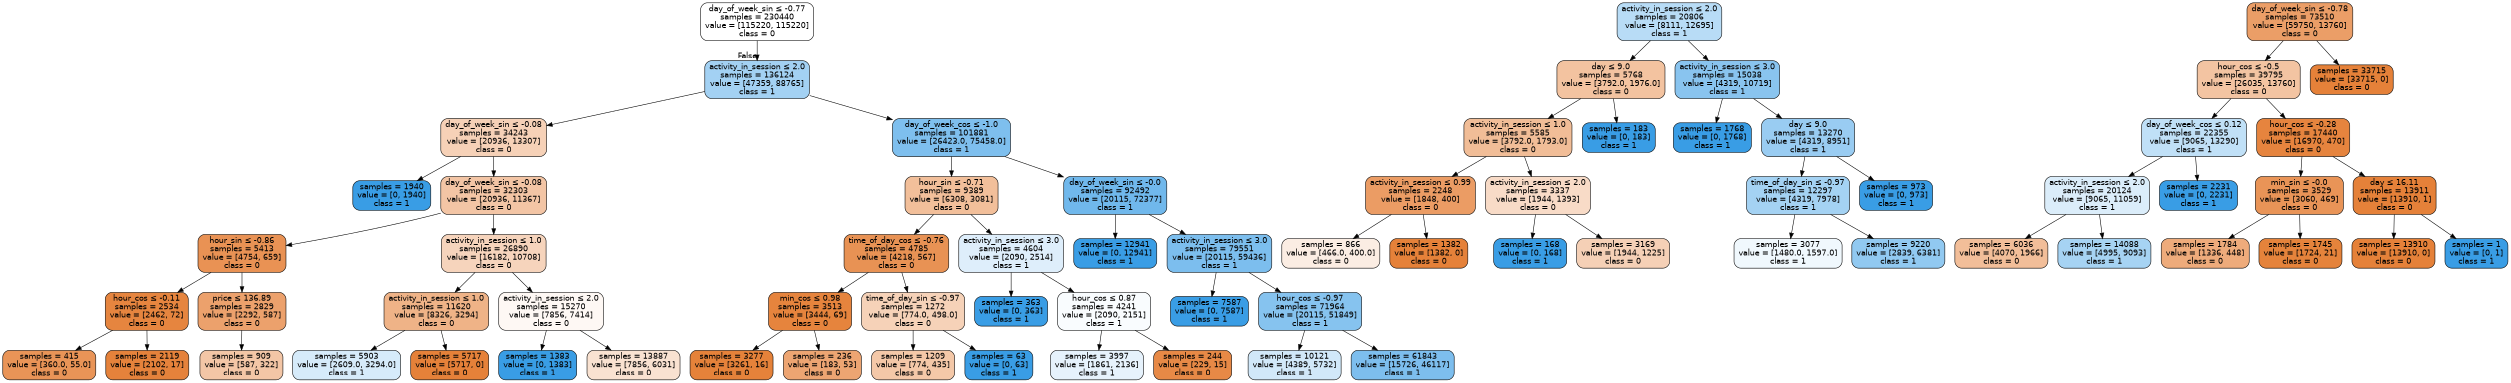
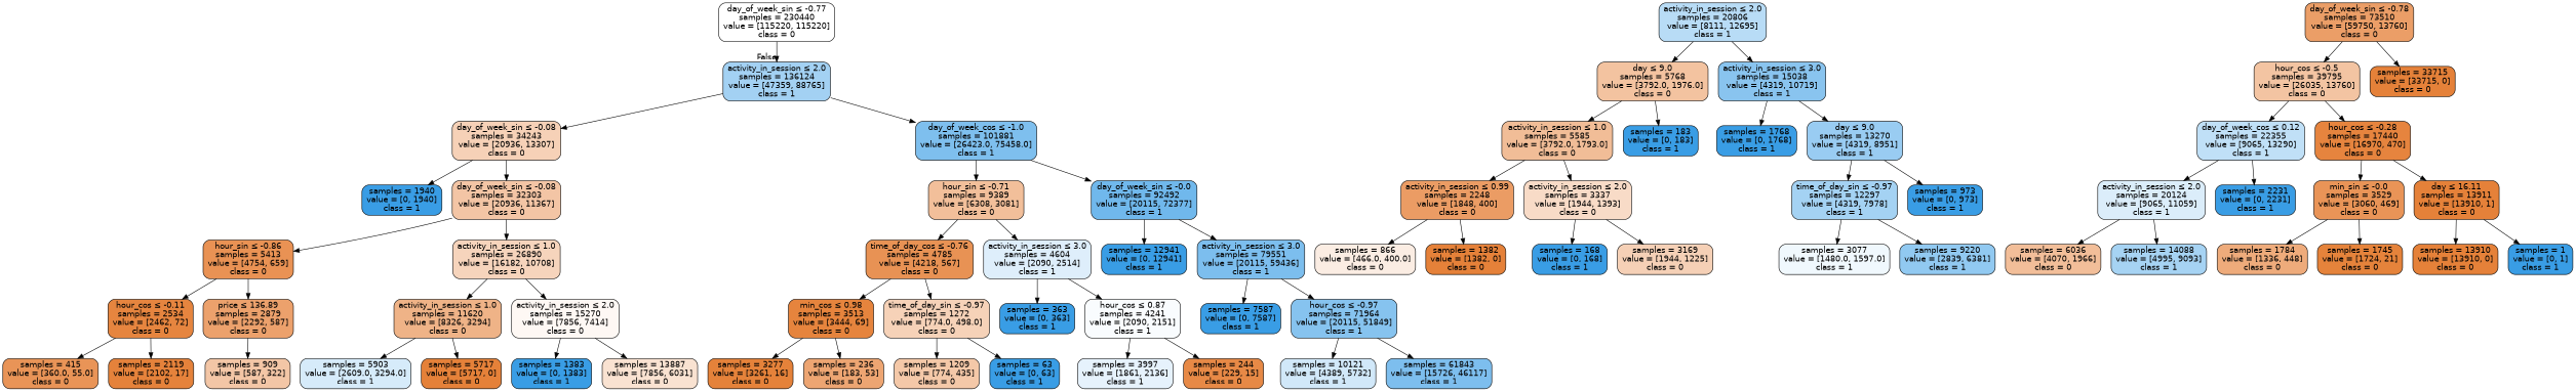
  digraph {
    node [color=black fillcolor="#399de5" fontname=helvetica shape=box style="filled, rounded"]
    edge [fontname=helvetica]
    n1 [fillcolor="#ffffff" label=<day_of_week_sin &le; -0.77<br/>samples = 230440<br/>value = [115220, 115220]<br/>class = 0>]
    n2 [fillcolor="#a3d1f3" label=<activity_in_session &le; 2.0<br/>samples = 136124<br/>value = [47359, 88765]<br/>class = 1>]
    n3 [fillcolor="#f6d1b7" label=<day_of_week_sin &le; -0.08<br/>samples = 34243<br/>value = [20936, 13307]<br/>class = 0>]
    n4 [fillcolor="#7ebfee" label=<day_of_week_cos &le; -1.0<br/>samples = 101881<br/>value = [26423.0, 75458.0]<br/>class = 1>]
    n5 [fillcolor="#b8dcf6" label=<activity_in_session &le; 2.0<br/>samples = 20806<br/>value = [8111, 12695]<br/>class = 1>]
    n6 [fillcolor="#f3c3a0" label=<day &le; 9.0<br/>samples = 5768<br/>value = [3792.0, 1976.0]<br/>class = 0>]
    n7 [fillcolor="#89c4ef" label=<activity_in_session &le; 3.0<br/>samples = 15038<br/>value = [4319, 10719]<br/>class = 1>]
    n8 [fillcolor="#eb9e67" label=<day_of_week_sin &le; -0.78<br/>samples = 73510<br/>value = [59750, 13760]<br/>class = 0>]
    n9 [fillcolor="#f3c4a2" label=<hour_cos &le; -0.5<br/>samples = 39795<br/>value = [26035, 13760]<br/>class = 0>]
    n10 [fillcolor="#e58139" label=<samples = 33715<br/>value = [33715, 0]<br/>class = 0>]
    n11 [fillcolor="#f1bd97" label=<activity_in_session &le; 1.0<br/>samples = 5585<br/>value = [3792.0, 1793.0]<br/>class = 0>]
    n12 [label=<samples = 183<br/>value = [0, 183]<br/>class = 1>]
    n13 [label=<samples = 1768<br/>value = [0, 1768]<br/>class = 1>]
    n14 [fillcolor="#99ccf2" label=<day &le; 9.0<br/>samples = 13270<br/>value = [4319, 8951]<br/>class = 1>]
    n15 [fillcolor="#eb9c64" label=<activity_in_session &le; 0.99<br/>samples = 2248<br/>value = [1848, 400]<br/>class = 0>]
    n16 [fillcolor="#f8dbc7" label=<activity_in_session &le; 2.0<br/>samples = 3337<br/>value = [1944, 1393]<br/>class = 0>]
    n17 [fillcolor="#fbede3" label=<samples = 866<br/>value = [466.0, 400.0]<br/>class = 0>]
    n18 [fillcolor="#e58139" label=<samples = 1382<br/>value = [1382, 0]<br/>class = 0>]
    n19 [label=<samples = 168<br/>value = [0, 168]<br/>class = 1>]
    n20 [fillcolor="#f5d0b6" label=<samples = 3169<br/>value = [1944, 1225]<br/>class = 0>]
    n21 [fillcolor="#a4d2f3" label=<time_of_day_sin &le; -0.97<br/>samples = 12297<br/>value = [4319, 7978]<br/>class = 1>]
    n22 [label=<samples = 973<br/>value = [0, 973]<br/>class = 1>]
    n23 [fillcolor="#f0f8fd" label=<samples = 3077<br/>value = [1480.0, 1597.0]<br/>class = 1>]
    n24 [fillcolor="#91c9f1" label=<samples = 9220<br/>value = [2839, 6381]<br/>class = 1>]
    n25 [fillcolor="#c0e0f7" label=<day_of_week_cos &le; 0.12<br/>samples = 22355<br/>value = [9065, 13290]<br/>class = 1>]
    n26 [fillcolor="#e6843e" label=<hour_cos &le; -0.28<br/>samples = 17440<br/>value = [16970, 470]<br/>class = 0>]
    n27 [fillcolor="#dbedfa" label=<activity_in_session &le; 2.0<br/>samples = 20124<br/>value = [9065, 11059]<br/>class = 1>]
    n28 [label=<samples = 2231<br/>value = [0, 2231]<br/>class = 1>]
    n29 [fillcolor="#e99457" label=<min_sin &le; -0.0<br/>samples = 3529<br/>value = [3060, 469]<br/>class = 0>]
    n30 [fillcolor="#e58139" label=<day &le; 16.11<br/>samples = 13911<br/>value = [13910, 1]<br/>class = 0>]
    n31 [fillcolor="#f2be99" label=<samples = 6036<br/>value = [4070, 1966]<br/>class = 0>]
    n32 [fillcolor="#a6d3f3" label=<samples = 14088<br/>value = [4995, 9093]<br/>class = 1>]
    n33 [fillcolor="#eeab7b" label=<samples = 1784<br/>value = [1336, 448]<br/>class = 0>]
    n34 [fillcolor="#e5833b" label=<samples = 1745<br/>value = [1724, 21]<br/>class = 0>]
    n35 [fillcolor="#e58139" label=<samples = 13910<br/>value = [13910, 0]<br/>class = 0>]
    n36 [label=<samples = 1<br/>value = [0, 1]<br/>class = 1>]
    n37 [label=<samples = 1940<br/>value = [0, 1940]<br/>class = 1>]
    n38 [fillcolor="#f3c5a5" label=<day_of_week_sin &le; -0.08<br/>samples = 32303<br/>value = [20936, 11367]<br/>class = 0>]
    n39 [fillcolor="#f2bf9a" label=<hour_sin &le; -0.71<br/>samples = 9389<br/>value = [6308, 3081]<br/>class = 0>]
    n40 [fillcolor="#70b8ec" label=<day_of_week_sin &le; -0.0<br/>samples = 92492<br/>value = [20115, 72377]<br/>class = 1>]
    n41 [fillcolor="#e99254" label=<hour_sin &le; -0.86<br/>samples = 5413<br/>value = [4754, 659]<br/>class = 0>]
    n42 [fillcolor="#f6d4bc" label=<activity_in_session &le; 1.0<br/>samples = 26890<br/>value = [16182, 10708]<br/>class = 0>]
    n43 [fillcolor="#e6853f" label=<hour_cos &le; -0.11<br/>samples = 2534<br/>value = [2462, 72]<br/>class = 0>]
-   n44 [fillcolor="#eca16c" label=<price &le; 136.89<br/>samples = 2829<br/>value = [2292, 587]<br/>class = 0>]
+   n44 [fillcolor="#eca16c" label=<price &le; 136.89<br/>samples = 2879<br/>value = [2292, 587]<br/>class = 0>]
    n45 [fillcolor="#efb387" label=<activity_in_session &le; 1.0<br/>samples = 11620<br/>value = [8326, 3294]<br/>class = 0>]
    n46 [fillcolor="#fef8f4" label=<activity_in_session &le; 2.0<br/>samples = 15270<br/>value = [7856, 7414]<br/>class = 0>]
    n47 [fillcolor="#e99457" label=<samples = 415<br/>value = [360.0, 55.0]<br/>class = 0>]
    n48 [fillcolor="#e5823b" label=<samples = 2119<br/>value = [2102, 17]<br/>class = 0>]
    n49 [fillcolor="#f3c6a6" label=<samples = 909<br/>value = [587, 322]<br/>class = 0>]
    n50 [fillcolor="#d6ebfa" label=<samples = 5903<br/>value = [2609.0, 3294.0]<br/>class = 1>]
    n51 [fillcolor="#e58139" label=<samples = 5717<br/>value = [5717, 0]<br/>class = 0>]
    n52 [label=<samples = 1383<br/>value = [0, 1383]<br/>class = 1>]
    n53 [fillcolor="#f9e2d1" label=<samples = 13887<br/>value = [7856, 6031]<br/>class = 0>]
    n54 [fillcolor="#e89254" label=<time_of_day_cos &le; -0.76<br/>samples = 4785<br/>value = [4218, 567]<br/>class = 0>]
    n55 [fillcolor="#deeefb" label=<activity_in_session &le; 3.0<br/>samples = 4604<br/>value = [2090, 2514]<br/>class = 1>]
    n56 [label=<samples = 12941<br/>value = [0, 12941]<br/>class = 1>]
    n57 [fillcolor="#7cbeee" label=<activity_in_session &le; 3.0<br/>samples = 79551<br/>value = [20115, 59436]<br/>class = 1>]
    n58 [fillcolor="#e6843d" label=<min_cos &le; 0.98<br/>samples = 3513<br/>value = [3444, 69]<br/>class = 0>]
    n59 [fillcolor="#f6d2b8" label=<time_of_day_sin &le; -0.97<br/>samples = 1272<br/>value = [774.0, 498.0]<br/>class = 0>]
    n60 [label=<samples = 363<br/>value = [0, 363]<br/>class = 1>]
    n61 [fillcolor="#f9fcfe" label=<hour_cos &le; 0.87<br/>samples = 4241<br/>value = [2090, 2151]<br/>class = 1>]
    n62 [fillcolor="#e5823a" label=<samples = 3277<br/>value = [3261, 16]<br/>class = 0>]
    n63 [fillcolor="#eda572" label=<samples = 236<br/>value = [183, 53]<br/>class = 0>]
    n64 [fillcolor="#f4c8a8" label=<samples = 1209<br/>value = [774, 435]<br/>class = 0>]
    n65 [label=<samples = 63<br/>value = [0, 63]<br/>class = 1>]
    n66 [fillcolor="#e6f2fc" label=<samples = 3997<br/>value = [1861, 2136]<br/>class = 1>]
    n67 [fillcolor="#e78946" label=<samples = 244<br/>value = [229, 15]<br/>class = 0>]
    n68 [label=<samples = 7587<br/>value = [0, 7587]<br/>class = 1>]
    n69 [fillcolor="#86c3ef" label=<hour_cos &le; -0.97<br/>samples = 71964<br/>value = [20115, 51849]<br/>class = 1>]
    n70 [fillcolor="#d1e8f9" label=<samples = 10121<br/>value = [4389, 5732]<br/>class = 1>]
    n71 [fillcolor="#7dbeee" label=<samples = 61843<br/>value = [15726, 46117]<br/>class = 1>]
    n1 -> n2 [headlabel=False labelangle=-45 labeldistance=2.5]
    n2 -> n3
    n2 -> n4
    n3 -> n37
    n3 -> n38
    n4 -> n39
    n4 -> n40
    n5 -> n6
    n5 -> n7
    n6 -> n11
    n6 -> n12
    n7 -> n13
    n7 -> n14
    n8 -> n9
    n8 -> n10
    n9 -> n25
    n9 -> n26
    n11 -> n15
    n11 -> n16
    n14 -> n21
    n14 -> n22
    n15 -> n17
    n15 -> n18
    n16 -> n19
    n16 -> n20
    n21 -> n23
    n21 -> n24
    n25 -> n27
    n25 -> n28
    n26 -> n29
    n26 -> n30
    n27 -> n31
    n27 -> n32
    n29 -> n33
    n29 -> n34
    n30 -> n35
    n30 -> n36
    n38 -> n41
    n38 -> n42
    n39 -> n54
    n39 -> n55
    n40 -> n56
    n40 -> n57
    n41 -> n43
    n41 -> n44
    n42 -> n45
    n42 -> n46
    n43 -> n47
    n43 -> n48
    n44 -> n49
    n45 -> n50
    n45 -> n51
    n46 -> n52
    n46 -> n53
    n54 -> n58
    n54 -> n59
    n55 -> n60
    n55 -> n61
    n57 -> n68
    n57 -> n69
    n58 -> n62
    n58 -> n63
    n59 -> n64
    n59 -> n65
    n61 -> n66
    n61 -> n67
    n69 -> n70
    n69 -> n71
  }
